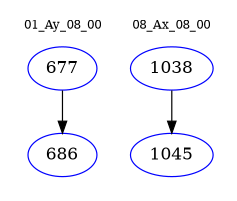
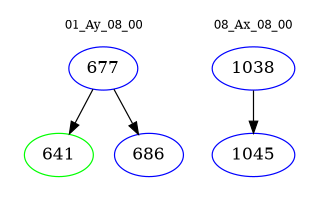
  digraph {
    node [color=blue]
    edge [color=black]
    n1 [label=677]
+   n2 [color=green label=641]
    n3 [label=686]
    n4 [label=1038]
    n5 [label=1045]
    subgraph cluster_1 {
      color=white
      fontsize=10
      label="01_Ay_08_00"
      n1
+     n2
      n3
    }
    subgraph cluster_2 {
      color=white
      fontsize=10
      label="08_Ax_08_00"
      n4
      n5
    }
+   n1 -> n2
    n1 -> n3
    n4 -> n5
  }
